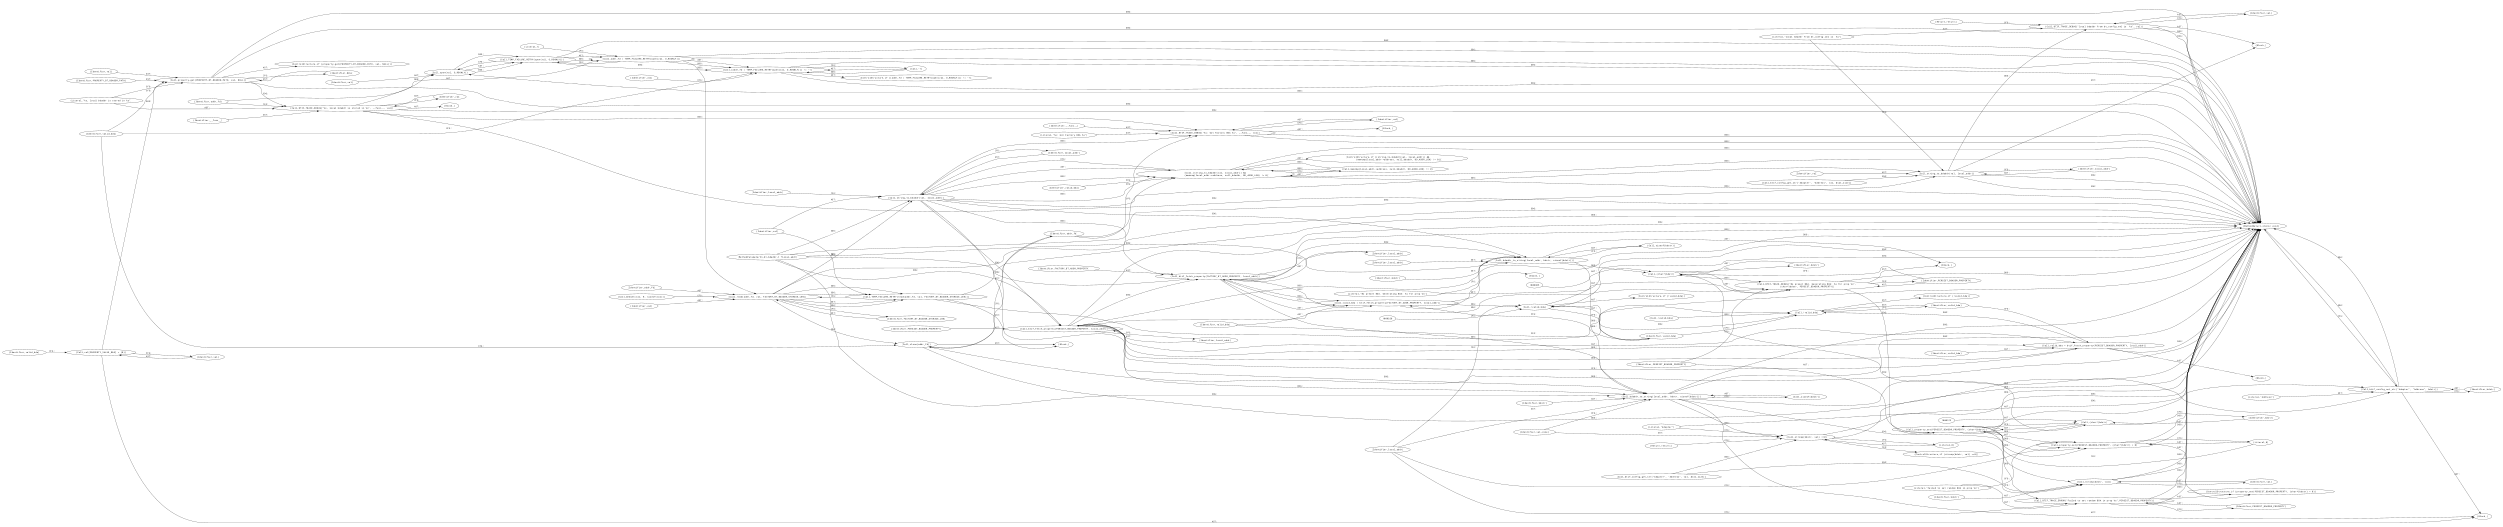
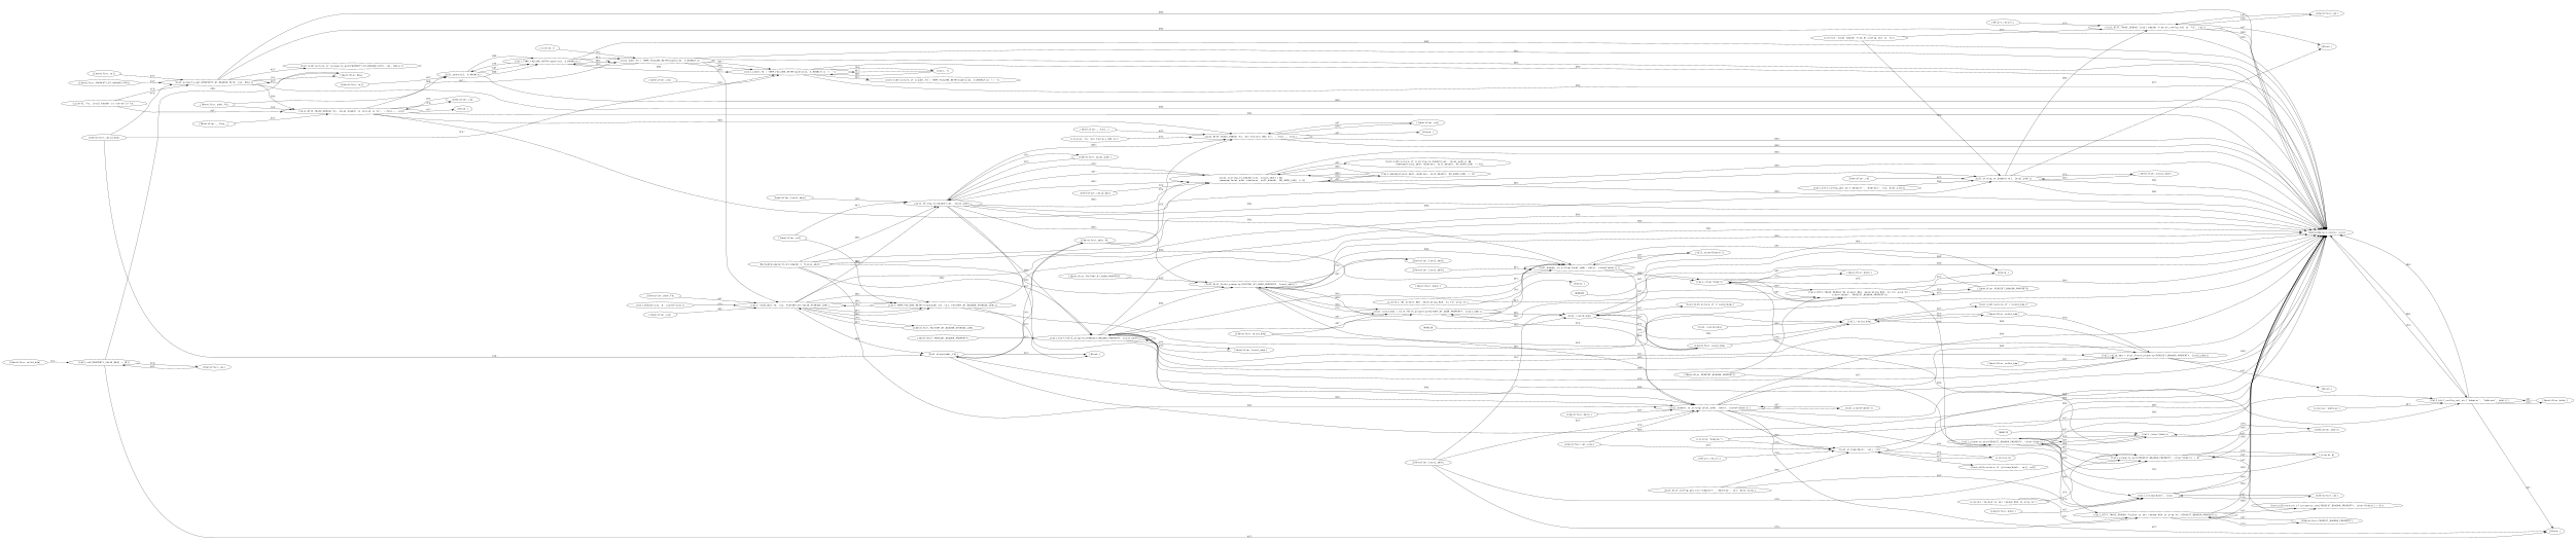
  digraph {
    fontname="Roboto Mono"
    rankdir=LR
    node [fontname="Roboto Mono"]
    edge [fontname="Roboto Mono"]
    n1 [label="(Call,open(val, O_RDONLY))"]
    n2 [label="(Call,TEMP_FAILURE_RETRY(open(val, O_RDONLY)))"]
    n3 [label="(MethodReturn,static void)"]
    n4 [label="(Call,(addr_fd = TEMP_FAILURE_RETRY(open(val, O_RDONLY))) != -1)"]
    n5 [label="(Call,addr_fd = TEMP_FAILURE_RETRY(open(val, O_RDONLY)))"]
    n6 [label="(Call,btif_config_set_str(\"Adapter\", \"Address\", bdstr))"]
    n7 [label="(Call,BTIF_TRACE_DEBUG(\"%s, local bdaddr is stored in %s\", __func__, val))"]
    n8 [label="(Call,BTIF_TRACE_DEBUG(\"%s: Got Factory BDA %s\", __func__, val))"]
    n9 [label="(Block,)"]
    n10 [label="(Identifier,val)"]
    n11 [label="(Identifier,val)"]
    n12 [label="(Block,)"]
    n13 [label="(Call,property_get(PROPERTY_BT_BDADDR_PATH, val, NULL))"]
    n14 [label="(Identifier,NULL)"]
    n15 [label="(ControlStructure,if (property_get(PROPERTY_BT_BDADDR_PATH, val, NULL)))"]
    n16 [label="(Call,val[PROPERTY_VALUE_MAX] = {0})"]
    n17 [label="(Block,)"]
    n18 [label="(Identifier,val)"]
    n19 [label="(ControlStructure,if ((addr_fd = TEMP_FAILURE_RETRY(open(val, O_RDONLY))) != -1))"]
    n20 [label="(Call,-1)"]
-   n21 [label="(Call,read(addr_fd, val, FACTORY_BT_BDADDR_STORAGE_LEN))"]
+   n21 [label="(Call,read(addr_fd, val, FACTORY_BT_VALUE_STORAGE_LEN))"]
    n22 [label="(Call,TEMP_FAILURE_RETRY(read(addr_fd, val, FACTORY_BT_BDADDR_STORAGE_LEN)))"]
    n23 [label="(Call,string_to_bdaddr(val, local_addr))"]
    n24 [label="(Call,close(addr_fd))"]
    n25 [label="(Identifier,FACTORY_BT_BDADDR_STORAGE_LEN)"]
    n26 [label="(Block,)"]
    n27 [label="(Call,(string_to_bdaddr(val, local_addr)) &&\n                 (memcmp(local_addr->address, null_bdaddr, BD_ADDR_LEN) != 0))"]
    n28 [label="(Call,string_to_bdaddr(val, local_addr))"]
    n29 [label="(Call,btif_fetch_property(PERSIST_BDADDR_PROPERTY, local_addr))"]
    n30 [label="(Call,btif_fetch_property(FACTORY_BT_ADDR_PROPERTY, local_addr))"]
    n31 [label="(Call,bdaddr_to_string(local_addr, bdstr, sizeof(bdstr)))"]
    n32 [label="(Call,bdaddr_to_string(local_addr, bdstr, sizeof(bdstr)))"]
    n33 [label="(Identifier,local_addr)"]
    n34 [label="(Identifier,addr_fd)"]
    n35 [label="(Call,memcmp(local_addr->address, null_bdaddr, BD_ADDR_LEN) != 0)"]
    n36 [label="(ControlStructure,if ((string_to_bdaddr(val, local_addr)) &&\n                 (memcmp(local_addr->address, null_bdaddr, BD_ADDR_LEN) != 0)))"]
    n37 [label="(Call,BTIF_TRACE_DEBUG(\"local bdaddr from bt_config.xml is  %s\", val))"]
    n38 [label="(Block,)"]
    n39 [label="(Identifier,local_addr)"]
    n40 [label="(Call,valid_bda = btif_fetch_property(PERSIST_BDADDR_PROPERTY, local_addr))"]
    n41 [label="(Call,BTIF_TRACE_DEBUG(\"No preset BDA. Generating BDA: %s for prop %s\",\n (char*)bdstr, PERSIST_BDADDR_PROPERTY))"]
    n42 [label="(Identifier,local_addr)"]
    n43 [label="(Call,valid_bda = btif_fetch_property(FACTORY_BT_ADDR_PROPERTY, local_addr))"]
    n44 [label="(Identifier,local_addr)"]
    n45 [label="(Call,(char*)bdstr)"]
    n46 [label="(Block,)"]
    n47 [label="(Call,sizeof(bdstr))"]
    n48 [label="(Call,strcmp(bdstr, val) ==0)"]
    n49 [label="(Call,strcmp(bdstr, val))"]
    n50 [label="(Call,sizeof(bdstr))"]
    n51 [label="(Identifier,val)"]
    n52 [label="(Call,!valid_bda)"]
    n53 [label="(Block,)"]
    n54 [label="(Call,property_set(PERSIST_BDADDR_PROPERTY, (char*)bdstr))"]
    n55 [label="(Identifier,PERSIST_BDADDR_PROPERTY)"]
    n56 [label="(Call,!valid_bda)"]
    n57 [label="(ControlStructure,if (!valid_bda))"]
    n58 [label="(Identifier,valid_bda)"]
    n59 [label="(ControlStructure,if (!valid_bda))"]
    n60 [label="(Identifier,valid_bda)"]
    n61 [label="(Block,)"]
    n62 [label="(Call,(char*)bdstr)"]
    n63 [label="(Identifier,bdstr)"]
    n64 [label="(Identifier,bdstr)"]
    n65 [label="(Call,property_set(PERSIST_BDADDR_PROPERTY, (char*)bdstr) < 0)"]
    n66 [label="(Call,BTIF_TRACE_ERROR(\"Failed to set random BDA in prop %s\",PERSIST_BDADDR_PROPERTY))"]
    n67 [label="(Literal,0)"]
    n68 [label="(ControlStructure,if (property_set(PERSIST_BDADDR_PROPERTY, (char*)bdstr) < 0))"]
    n69 [label="(Identifier,PERSIST_BDADDR_PROPERTY)"]
    n70 [label="(Literal,0)"]
    n71 [label="(ControlStructure,if (strcmp(bdstr, val) ==0))"]
    n72 [label="(Identifier,val)"]
    n73 [label="(Identifier,bdstr)"]
    n74 [label="(Identifier,FACTORY_BT_ADDR_PROPERTY)"]
    n75 [label="(Return,return;)"]
    n76 [label="(Identifier,val)"]
    n77 [label="(Identifier,valid_bda)"]
    n78 [label="(Identifier,local_addr)"]
    n79 [label="(Identifier,PERSIST_BDADDR_PROPERTY)"]
    n80 [label="(Identifier,__func__)"]
    n81 [label="(Identifier,val)"]
    n82 [label="(Literal,\"Adapter\")"]
    n83 [label="(Identifier,val)"]
    n84 [label="(Identifier,val)"]
    n85 [label="(Identifier,addr_fd)"]
    n86 [label="(Identifier,val)"]
    n87 [label="(Identifier,bdstr)"]
    n88 [label="(Identifier,PERSIST_BDADDR_PROPERTY)"]
    n89 [label="(Literal,\"Failed to set random BDA in prop %s\")"]
    n90 [label="(Identifier,valid_bda)"]
    n91 [label="(Identifier,__func__)"]
    n92 [label="(Identifier,bdstr)"]
    n93 [label="(Identifier,valid_bda)"]
    n94 [label="(Literal,\"%s, local bdaddr is stored in %s\")"]
    n95 [label="(MethodParameterIn,bt_bdaddr_t *local_addr)"]
    n96 [label="(Identifier,val)"]
    n97 [label="(Identifier,valid_bda)"]
    n98 [label="(Identifier,local_addr)"]
    n99 [label="(Identifier,val_size)"]
    n100 [label="(Call,btif_config_get_str(\"Adapter\", \"Address\", val, &val_size))"]
    n101 [label="(Literal,\"No preset BDA. Generating BDA: %s for prop %s\")"]
    n102 [label="(Call,memset(val, 0, sizeof(val)))"]
    n103 [label="(Identifier,bdstr)"]
    n104 [label="(Return,return;)"]
    n105 [label="(Identifier,PROPERTY_BT_BDADDR_PATH)"]
    n106 [label="(Call,!valid_bda)"]
    n107 [label="(Literal,1)"]
    n108 [label="(Literal,\"Address\")"]
    n109 [label="(Identifier,addr_fd)"]
    n110 [label="(Literal,\"%s: Got Factory BDA %s\")"]
    n111 [label="(Identifier,local_addr)"]
    n112 [label="(Literal,\"local bdaddr from bt_config.xml is  %s\")"]
    n113 [label="(Call,btif_config_get_str(\"Adapter\", \"Address\", val, &val_size))"]
    n114 [label="(Identifier,valid_bda)"]
    1000228
    1000305
    1000313
    n1 -> n2 [label="AST: "]
    n1 -> n2 [label="DDG: "]
    n1 -> n2 [label="DDG: "]
-   n3 -> n1 [label="DDG: "]
+   n1 -> n3 [label="DDG: "]
    n2 -> n1 [label="CFG: "]
    n2 -> n3 [label="DDG: "]
    n2 -> n4 [label="DDG: "]
    n2 -> n5 [label="AST: "]
    n2 -> n5 [label="DDG: "]
    n3 -> n6 [label="CFG: "]
    n4 -> n3 [label="DDG: "]
    n4 -> n3 [label="DDG: "]
    n4 -> n19 [label="AST: "]
    n4 -> n20 [label="CFG: "]
    n5 -> n2 [label="CFG: "]
    n5 -> n3 [label="DDG: "]
    n5 -> n3 [label="DDG: "]
    n5 -> n4 [label="AST: "]
    n5 -> n4 [label="DDG: "]
    n5 -> n21 [label="DDG: "]
    n6 -> n3 [label="DDG: "]
    n6 -> n3 [label="DDG: "]
    n6 -> n17 [label="AST: "]
    n6 -> n73 [label="CFG: "]
    n7 -> n1 [label="DDG: "]
    n7 -> n3 [label="DDG: "]
    n7 -> n3 [label="DDG: "]
    n7 -> n8 [label="DDG: "]
    n7 -> n9 [label="AST: "]
    n7 -> n10 [label="CFG: "]
    n8 -> n3 [label="DDG: "]
    n8 -> n3 [label="DDG: "]
    n8 -> n11 [label="CFG: "]
    n8 -> n12 [label="AST: "]
    n10 -> n7 [label="AST: "]
    n11 -> n8 [label="AST: "]
    n13 -> n3 [label="DDG: "]
    n13 -> n3 [label="DDG: "]
    n13 -> n3 [label="DDG: "]
    n13 -> n7 [label="DDG: "]
    n13 -> n14 [label="CFG: "]
    n13 -> n15 [label="AST: "]
    n14 -> n13 [label="AST: "]
-   n16 -> n13 [label="DDG: "]
+   n16 -> n14 [label="DDG: "]
    n16 -> n17 [label="AST: "]
    n16 -> n18 [label="CFG: "]
    n18 -> n16 [label="AST: "]
    n20 -> n4 [label="AST: "]
    n20 -> n4 [label="DDG: "]
    n21 -> n3 [label="DDG: "]
    n21 -> n22 [label="AST: "]
    n21 -> n22 [label="DDG: "]
    n21 -> n22 [label="DDG: "]
    n21 -> n22 [label="DDG: "]
    n21 -> n23 [label="DDG: "]
    n21 -> n24 [label="DDG: "]
    n21 -> n25 [label="CFG: "]
    n22 -> n3 [label="DDG: "]
    n22 -> n3 [label="DDG: "]
    n22 -> n21 [label="CFG: "]
    n22 -> n26 [label="AST: "]
    n23 -> n8 [label="DDG: "]
    n23 -> n27 [label="AST: "]
    n23 -> n27 [label="DDG: "]
    n23 -> n27 [label="DDG: "]
    n23 -> n28 [label="DDG: "]
    n23 -> n29 [label="DDG: "]
    n23 -> n30 [label="DDG: "]
    n23 -> n31 [label="DDG: "]
    n23 -> n32 [label="DDG: "]
    n23 -> n33 [label="CFG: "]
    n24 -> n3 [label="DDG: "]
    n24 -> n3 [label="DDG: "]
    n24 -> n26 [label="AST: "]
    n24 -> n34 [label="CFG: "]
    n25 -> n21 [label="AST: "]
    n27 -> n3 [label="DDG: "]
    n27 -> n3 [label="DDG: "]
    n27 -> n3 [label="DDG: "]
    n27 -> n23 [label="CFG: "]
    n27 -> n35 [label="CFG: "]
    n27 -> n36 [label="AST: "]
    n28 -> n3 [label="DDG: "]
    n28 -> n3 [label="DDG: "]
    n28 -> n37 [label="DDG: "]
    n28 -> n38 [label="AST: "]
    n28 -> n39 [label="CFG: "]
    n29 -> n3 [label="DDG: "]
    n29 -> n30 [label="DDG: "]
    n29 -> n31 [label="DDG: "]
    n29 -> n32 [label="DDG: "]
    n29 -> n40 [label="AST: "]
    n29 -> n40 [label="DDG: "]
    n29 -> n40 [label="DDG: "]
    n29 -> n41 [label="DDG: "]
    n29 -> n42 [label="CFG: "]
    n30 -> n3 [label="DDG: "]
    n30 -> n31 [label="DDG: "]
    n30 -> n32 [label="DDG: "]
    n30 -> n43 [label="AST: "]
    n30 -> n43 [label="DDG: "]
    n30 -> n43 [label="DDG: "]
    n30 -> n44 [label="CFG: "]
    n31 -> n32 [label="DDG: "]
    n31 -> n45 [label="DDG: "]
    n31 -> n46 [label="AST: "]
    n31 -> n47 [label="CFG: "]
    n32 -> n3 [label="DDG: "]
    n32 -> n3 [label="DDG: "]
    n32 -> n6 [label="DDG: "]
    n32 -> n17 [label="AST: "]
    n32 -> n48 [label="DDG: "]
    n32 -> n49 [label="DDG: "]
    n32 -> n50 [label="CFG: "]
    n33 -> n23 [label="AST: "]
    n34 -> n8 [label="CFG: "]
    n34 -> n24 [label="AST: "]
    n34 -> n27 [label="CFG: "]
    n35 -> n27 [label="AST: "]
    n35 -> n27 [label="DDG: "]
    n35 -> n27 [label="DDG: "]
    n37 -> n3 [label="DDG: "]
    n37 -> n3 [label="DDG: "]
    n37 -> n38 [label="AST: "]
    n37 -> n51 [label="CFG: "]
    n39 -> n28 [label="AST: "]
    n40 -> n3 [label="DDG: "]
    n40 -> n29 [label="CFG: "]
    n40 -> n52 [label="DDG: "]
    n40 -> n53 [label="AST: "]
    n41 -> n3 [label="DDG: "]
    n41 -> n46 [label="AST: "]
    n41 -> n54 [label="DDG: "]
    n41 -> n55 [label="CFG: "]
    n42 -> n29 [label="AST: "]
    n43 -> n3 [label="DDG: "]
    n43 -> n30 [label="CFG: "]
    n43 -> n56 [label="DDG: "]
    n43 -> n61 [label="AST: "]
    n44 -> n30 [label="AST: "]
    n45 -> n41 [label="AST: "]
    n45 -> n41 [label="DDG: "]
    n45 -> n62 [label="DDG: "]
    n45 -> n63 [label="CFG: "]
    n47 -> n31 [label="AST: "]
    n48 -> n3 [label="DDG: "]
    n48 -> n3 [label="DDG: "]
    n48 -> n70 [label="CFG: "]
    n48 -> n71 [label="CFG: "]
    n49 -> n3 [label="DDG: "]
    n49 -> n3 [label="DDG: "]
    n49 -> n72 [label="CFG: "]
    n50 -> n32 [label="AST: "]
    n51 -> n37 [label="AST: "]
    n52 -> n56 [label="DDG: "]
    n52 -> n57 [label="AST: "]
    n52 -> n58 [label="CFG: "]
    n54 -> n3 [label="DDG: "]
    n54 -> n3 [label="DDG: "]
    n54 -> n62 [label="CFG: "]
    n54 -> n65 [label="AST: "]
    n54 -> n65 [label="DDG: "]
    n54 -> n65 [label="DDG: "]
    n54 -> n66 [label="DDG: "]
    n55 -> n41 [label="AST: "]
    n55 -> n45 [label="CFG: "]
    n56 -> n3 [label="DDG: "]
    n56 -> n3 [label="DDG: "]
    n56 -> n59 [label="AST: "]
    n56 -> n60 [label="CFG: "]
    n58 -> n40 [label="CFG: "]
    n58 -> n52 [label="AST: "]
    n60 -> n43 [label="CFG: "]
    n60 -> n52 [label="CFG: "]
    n60 -> n56 [label="AST: "]
    n62 -> n54 [label="AST: "]
    n62 -> n54 [label="DDG: "]
    n62 -> n64 [label="CFG: "]
    n63 -> n45 [label="AST: "]
    n64 -> n62 [label="AST: "]
    n65 -> n3 [label="DDG: "]
    n65 -> n3 [label="DDG: "]
    n65 -> n67 [label="CFG: "]
    n65 -> n68 [label="AST: "]
    n66 -> n3 [label="DDG: "]
    n66 -> n3 [label="DDG: "]
    n66 -> n68 [label="AST: "]
    n66 -> n69 [label="CFG: "]
    n67 -> n54 [label="CFG: "]
    n67 -> n65 [label="AST: "]
    n69 -> n66 [label="AST: "]
    n70 -> n48 [label="AST: "]
    n70 -> n49 [label="CFG: "]
    n72 -> n49 [label="AST: "]
    n73 -> n6 [label="AST: "]
    n74 -> n30 [label="AST: "]
    n75 -> n37 [label="CFG: "]
    n76 -> n22 [label="CFG: "]
    n76 -> n23 [label="AST: "]
    n77 -> n40 [label="AST: "]
    n78 -> n31 [label="AST: "]
    n79 -> n29 [label="AST: "]
    n80 -> n7 [label="AST: "]
    n81 -> n21 [label="AST: "]
    n82 -> n6 [label="AST: "]
    n82 -> n48 [label="CFG: "]
    n83 -> n13 [label="AST: "]
    n84 -> n4 [label="CFG: "]
    n85 -> n21 [label="AST: "]
    n86 -> n1 [label="AST: "]
    n87 -> n32 [label="AST: "]
    n88 -> n41 [label="CFG: "]
    n88 -> n54 [label="AST: "]
    n89 -> n65 [label="CFG: "]
    n89 -> n66 [label="AST: "]
    n90 -> n27 [label="CFG: "]
    n91 -> n8 [label="AST: "]
    n92 -> n31 [label="AST: "]
    n93 -> n16 [label="CFG: "]
    n94 -> n7 [label="AST: "]
    n94 -> n13 [label="CFG: "]
    n95 -> n23 [label="DDG: "]
    n95 -> n28 [label="DDG: "]
    n95 -> n29 [label="DDG: "]
    n95 -> n30 [label="DDG: "]
    n95 -> n31 [label="DDG: "]
    n95 -> n32 [label="DDG: "]
    n96 -> n28 [label="AST: "]
    n97 -> n43 [label="AST: "]
    n97 -> n52 [label="CFG: "]
    n98 -> n23 [label="CFG: "]
    n99 -> n32 [label="CFG: "]
    n99 -> n48 [label="AST: "]
    n100 -> n28 [label="DDG: "]
    n101 -> n31 [label="CFG: "]
    n101 -> n41 [label="AST: "]
    n102 -> n21 [label="CFG: "]
    n103 -> n49 [label="AST: "]
    n104 -> n48 [label="CFG: "]
    n105 -> n13 [label="AST: "]
    n106 -> n52 [label="DDG: "]
    n107 -> n5 [label="CFG: "]
    n108 -> n6 [label="AST: "]
    n109 -> n5 [label="AST: "]
    n109 -> n7 [label="CFG: "]
    n110 -> n8 [label="AST: "]
    n111 -> n32 [label="AST: "]
    n111 -> n56 [label="CFG: "]
    n111 -> n65 [label="CFG: "]
    n111 -> n66 [label="CFG: "]
    n112 -> n28 [label="CFG: "]
    n112 -> n37 [label="AST: "]
    n113 -> n48 [label="DDG: "]
    n113 -> n49 [label="DDG: "]
    n114 -> n4 [label="CFG: "]
    n114 -> n13 [label="CFG: "]
    n114 -> n24 [label="CFG: "]
    1000228 -> n56 [label="CFG: "]
    1000305 -> n45 [label="AST: "]
    1000313 -> n62 [label="AST: "]
  }
